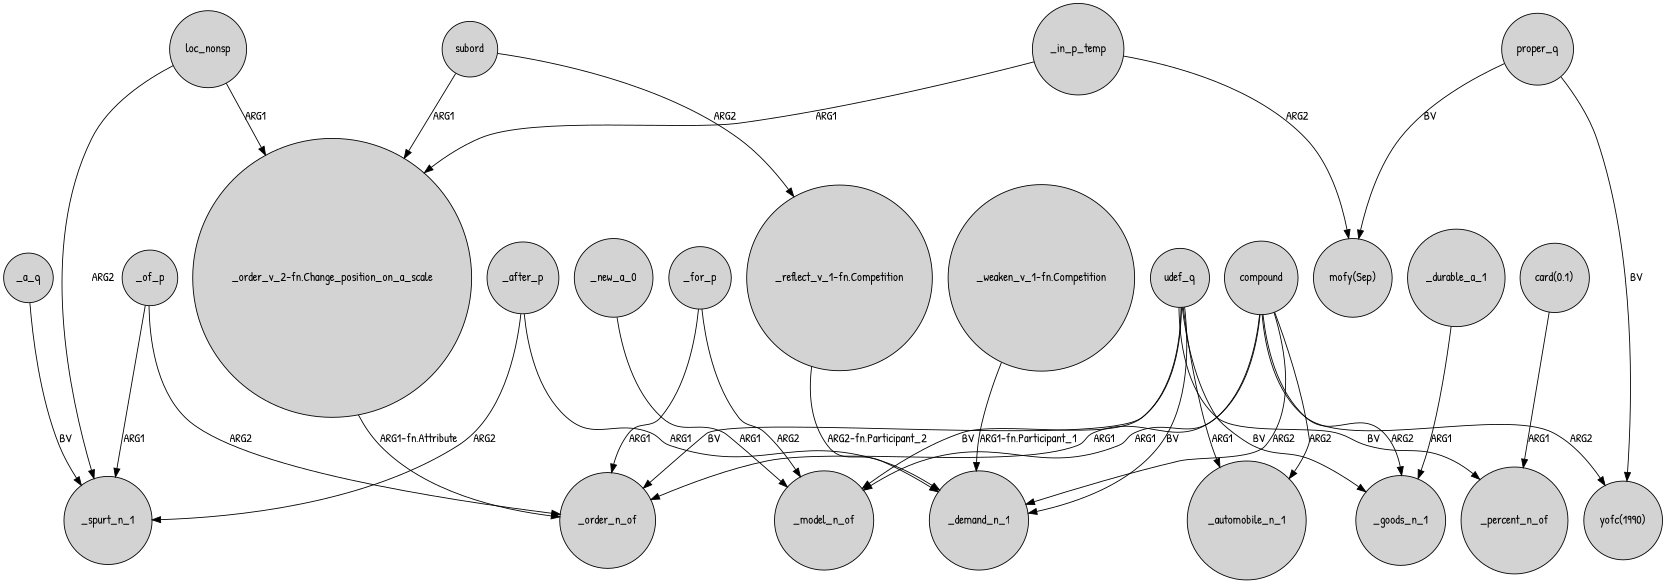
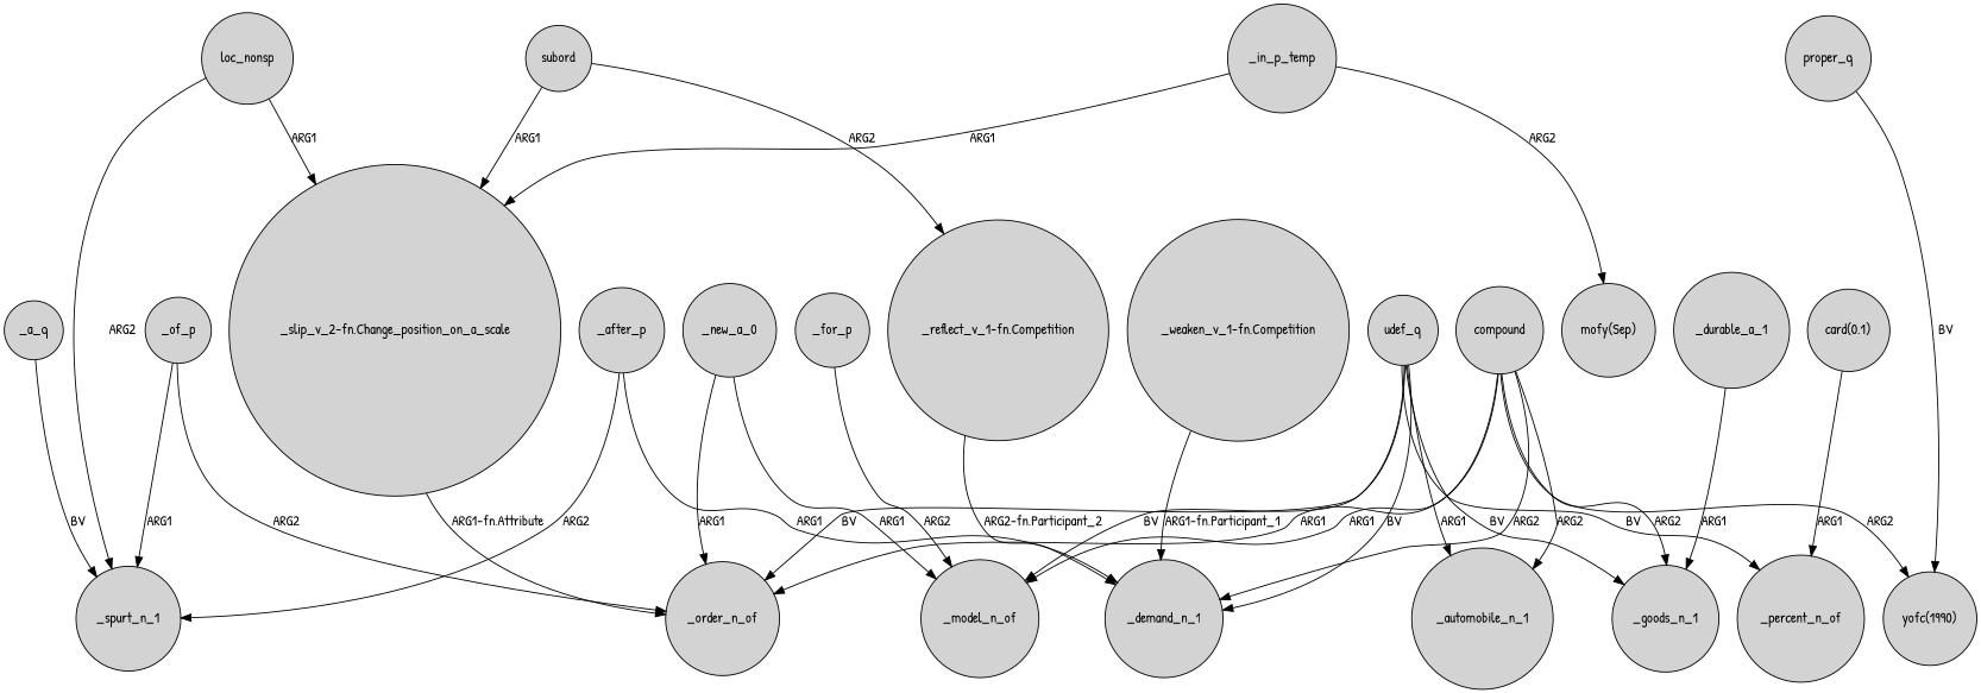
  digraph {
    fontname="Patrick Hand"
    node [fontname="Patrick Hand" shape=circle style=filled]
    edge [fontname="Patrick Hand"]
    compound
    _order_n_of
    _model_n_of
    "yofc(1990)"
    _automobile_n_1
    _demand_n_1
    _goods_n_1
    "card(0.1)"
    _percent_n_of
    udef_q
    _for_p
    n12 [label=_new_a_0]
    loc_nonsp
-   "_slip_v_2-fn.Change_position_on_a_scale" [label="_order_v_2-fn.Change_position_on_a_scale"]
+   "_slip_v_2-fn.Change_position_on_a_scale"
    _spurt_n_1
    "_reflect_v_1-fn.Competition"
    subord
    _after_p
    "_weaken_v_1-fn.Competition"
    proper_q
    "mofy(Sep)"
    _in_p_temp
    _of_p
    _a_q
    _durable_a_1
    compound -> _order_n_of [label=ARG1]
    compound -> _model_n_of [label=ARG1]
    compound -> "yofc(1990)" [label=ARG2]
    compound -> _automobile_n_1 [label=ARG2]
    compound -> _demand_n_1 [label=ARG2]
    compound -> _goods_n_1 [label=ARG2]
    "card(0.1)" -> _percent_n_of [label=ARG1]
    udef_q -> _order_n_of [label=BV]
    udef_q -> _model_n_of [label=BV]
    udef_q -> _automobile_n_1 [label=ARG1]
    udef_q -> _demand_n_1 [label=BV]
    udef_q -> _goods_n_1 [label=BV]
    udef_q -> _percent_n_of [label=BV]
-   _for_p -> _order_n_of [label=ARG1]
+   n12 -> _order_n_of [label=ARG1]
    _for_p -> _model_n_of [label=ARG2]
    n12 -> _model_n_of [label=ARG1]
    loc_nonsp -> "_slip_v_2-fn.Change_position_on_a_scale" [label=ARG1]
    loc_nonsp -> _spurt_n_1 [label=ARG2]
    "_slip_v_2-fn.Change_position_on_a_scale" -> _order_n_of [label="ARG1-fn.Attribute"]
    "_reflect_v_1-fn.Competition" -> _demand_n_1 [label="ARG2-fn.Participant_2"]
    subord -> "_slip_v_2-fn.Change_position_on_a_scale" [label=ARG1]
    subord -> "_reflect_v_1-fn.Competition" [label=ARG2]
    _after_p -> _demand_n_1 [label=ARG1]
    _after_p -> _spurt_n_1 [label=ARG2]
    "_weaken_v_1-fn.Competition" -> _demand_n_1 [label="ARG1-fn.Participant_1"]
    proper_q -> "yofc(1990)" [label=BV]
-   proper_q -> "mofy(Sep)" [label=BV]
    _in_p_temp -> "_slip_v_2-fn.Change_position_on_a_scale" [label=ARG1]
    _in_p_temp -> "mofy(Sep)" [label=ARG2]
    _of_p -> _order_n_of [label=ARG2]
    _of_p -> _spurt_n_1 [label=ARG1]
    _a_q -> _spurt_n_1 [label=BV]
    _durable_a_1 -> _goods_n_1 [label=ARG1]
  }
